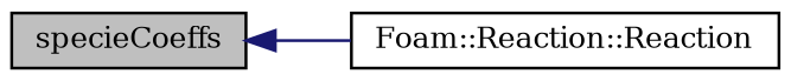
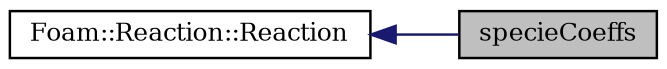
  digraph {
    rankdir=LR
    fontname="DejaVu Serif"
    node [color=black fontname="DejaVu Serif" fontsize=10 shape=record]
    n1 [fillcolor=grey75 fontcolor=black height=0.2 label=specieCoeffs style=filled width=0.4]
    n2 [height=0.2 label="Foam::Reaction::Reaction" width=0.4]
-   n1 -> n2 [color=midnightblue dir=back fontname="DejaVu Serif" fontsize=10 labelfontname=Helvetica labelfontsize=10 style=solid]
+   n2 -> n1 [color=midnightblue dir=back fontname="DejaVu Serif" fontsize=10 labelfontname=Helvetica labelfontsize=10 style=solid]
  }
